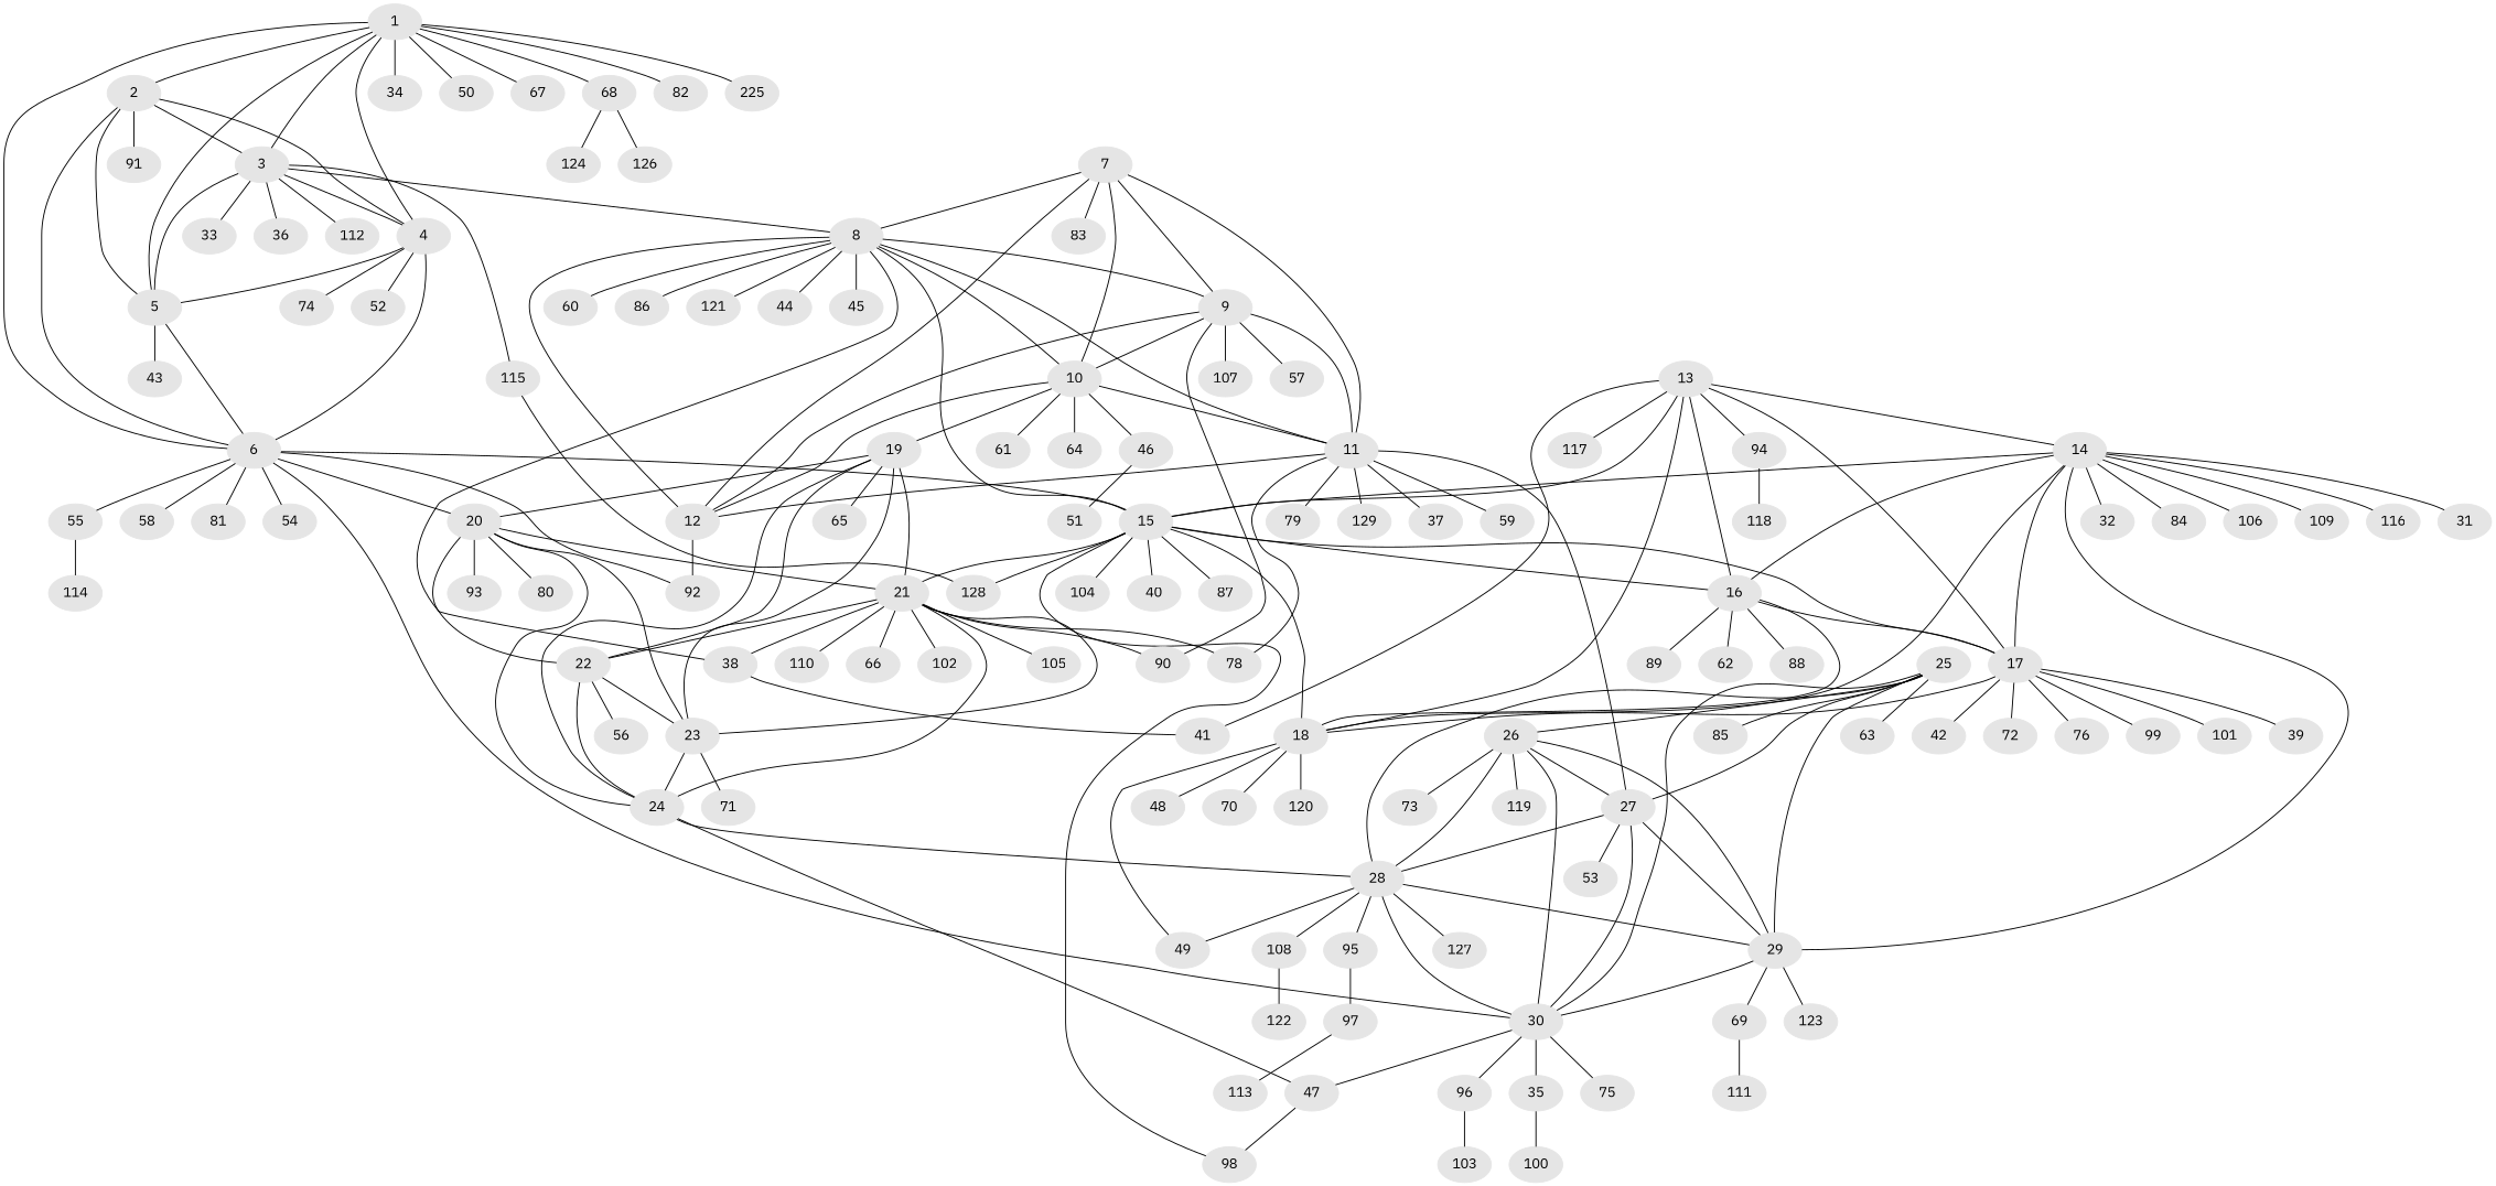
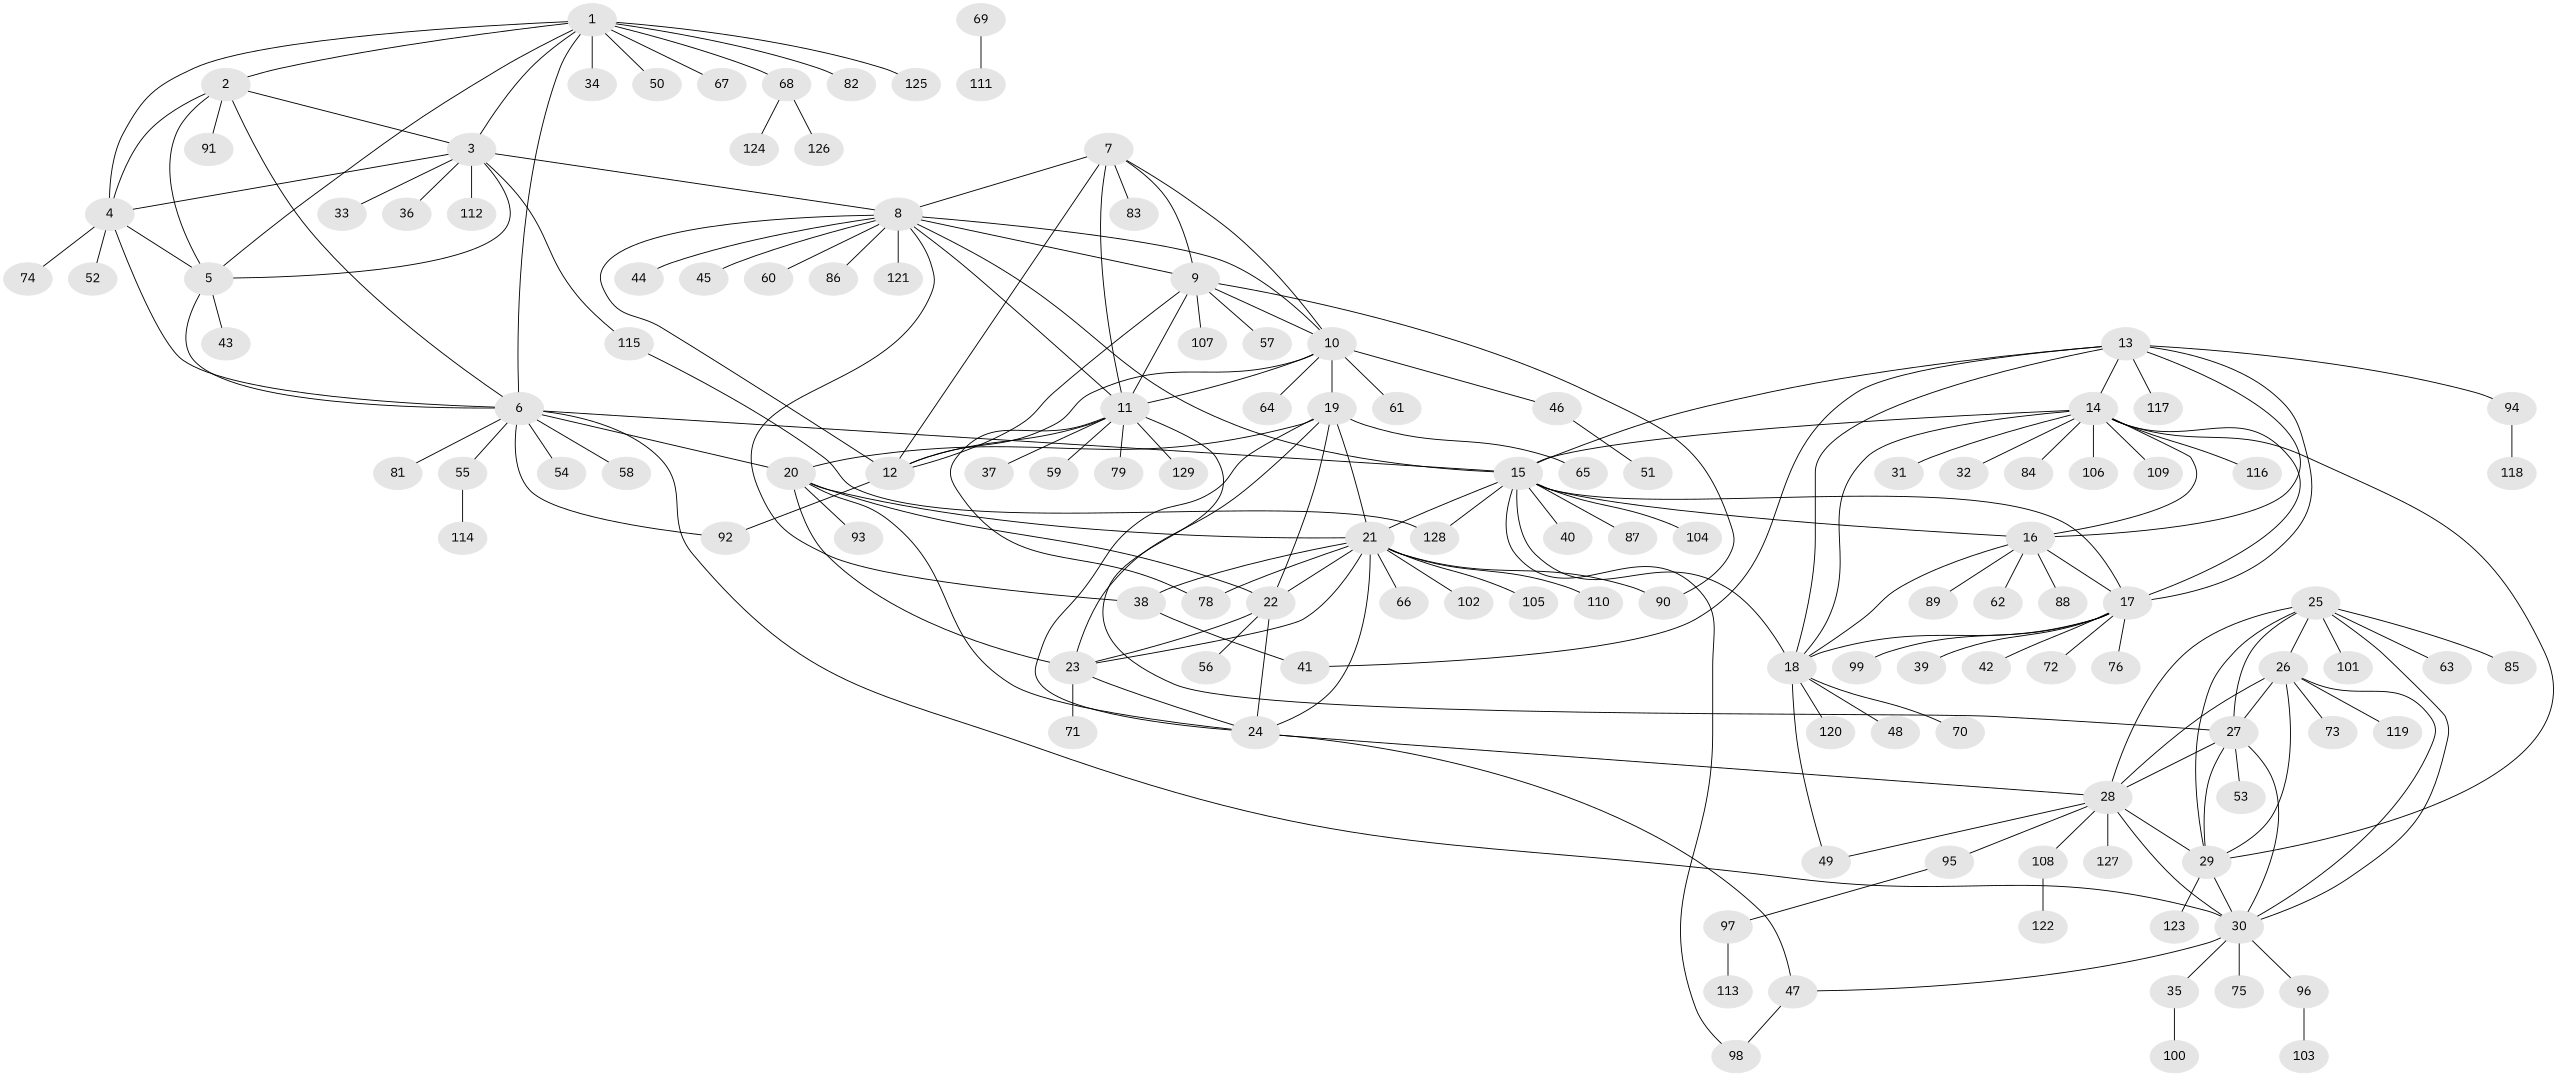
  graph {
    fontname="IBM Plex Sans"
    node [color=gray90 fontname="IBM Plex Sans" style=filled]
    edge [fontname="IBM Plex Sans"]
    1
    2
    3
    4
    5
    6
    34
    50
    67
    68
    82
-   125 [label=225]
+   125
    91
    8
    33
    36
    112
    115
    52
    74
    43
    15
    20
    30
    54
    55
    58
    81
    92
    124
    126
    9
    10
    11
    12
    38
    44
    45
    60
    86
    121
    128
    16
    17
    18
    21
    40
    87
    98
    104
    22
    23
    24
-   80
    93
    47
    35
    75
    96
    114
    7
    83
    57
    90
    107
    19
    46
    61
    64
    27
    37
    59
    78
    79
    129
    41
    65
    51
    29
    28
    53
    13
    14
    94
    117
    31
    32
    84
    106
    109
    116
    62
    88
    89
    39
    42
    72
    76
    99
    101
    48
    49
    70
    120
    118
    69
    123
    66
    102
    105
    110
    56
    71
    95
    108
    127
    25
    26
    63
    85
    73
    119
    97
    122
    111
    100
    103
    113
    1 -- 2
    1 -- 3
    1 -- 4
    1 -- 5
    1 -- 6
    1 -- 34
    1 -- 50
    1 -- 67
    1 -- 68
    1 -- 82
    1 -- 125
    2 -- 3
    2 -- 4
    2 -- 5
    2 -- 6
    2 -- 91
    3 -- 4
    3 -- 5
    3 -- 8
    3 -- 33
    3 -- 36
    3 -- 112
    3 -- 115
    4 -- 5
    4 -- 6
    4 -- 52
    4 -- 74
    5 -- 6
    5 -- 43
    6 -- 15
    6 -- 20
    6 -- 30
    6 -- 54
    6 -- 55
    6 -- 58
    6 -- 81
    6 -- 92
    68 -- 124
    68 -- 126
    8 -- 15
    8 -- 9
    8 -- 10
    8 -- 11
    8 -- 12
    8 -- 38
    8 -- 44
    8 -- 45
    8 -- 60
    8 -- 86
    8 -- 121
    115 -- 128
    15 -- 128
    15 -- 16
    15 -- 17
    15 -- 18
    15 -- 21
    15 -- 40
    15 -- 87
    15 -- 98
    15 -- 104
    20 -- 21
    20 -- 22
    20 -- 23
    20 -- 24
-   20 -- 80
    20 -- 93
    30 -- 47
    30 -- 35
    30 -- 75
    30 -- 96
    55 -- 114
    9 -- 10
    9 -- 11
    9 -- 12
    9 -- 57
    9 -- 90
    9 -- 107
    10 -- 11
    10 -- 12
    10 -- 19
    10 -- 46
    10 -- 61
    10 -- 64
    11 -- 12
    11 -- 27
    11 -- 37
    11 -- 59
    11 -- 78
    11 -- 79
    11 -- 129
    12 -- 92
    38 -- 41
    16 -- 17
    16 -- 18
    16 -- 62
    16 -- 88
    16 -- 89
    17 -- 18
    17 -- 39
    17 -- 42
    17 -- 72
    17 -- 76
    17 -- 99
-   17 -- 101
+   25 -- 101
    18 -- 48
    18 -- 49
    18 -- 70
    18 -- 120
    21 -- 38
    21 -- 22
    21 -- 23
    21 -- 24
    21 -- 90
    21 -- 78
    21 -- 66
    21 -- 102
    21 -- 105
    21 -- 110
    22 -- 23
    22 -- 24
    22 -- 56
    23 -- 24
    23 -- 71
    24 -- 47
    24 -- 28
    47 -- 98
    35 -- 100
    96 -- 103
    7 -- 8
    7 -- 9
    7 -- 10
    7 -- 11
    7 -- 12
    7 -- 83
    19 -- 20
    19 -- 21
    19 -- 22
    19 -- 23
    19 -- 24
    19 -- 65
    46 -- 51
    27 -- 30
    27 -- 29
    27 -- 28
    27 -- 53
    29 -- 30
-   29 -- 69
    29 -- 123
    28 -- 30
    28 -- 29
    28 -- 49
    28 -- 95
    28 -- 108
    28 -- 127
    13 -- 15
    13 -- 16
    13 -- 17
    13 -- 18
    13 -- 41
    13 -- 14
    13 -- 94
    13 -- 117
    14 -- 15
    14 -- 16
    14 -- 17
    14 -- 18
    14 -- 29
    14 -- 31
    14 -- 32
    14 -- 84
    14 -- 106
    14 -- 109
    14 -- 116
    94 -- 118
    69 -- 111
    95 -- 97
    108 -- 122
    25 -- 30
    25 -- 27
    25 -- 29
    25 -- 28
    25 -- 26
    25 -- 63
    25 -- 85
    26 -- 30
    26 -- 27
    26 -- 29
    26 -- 28
    26 -- 73
    26 -- 119
    97 -- 113
  }
